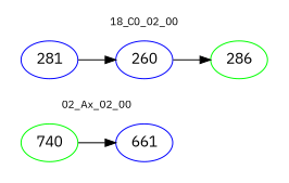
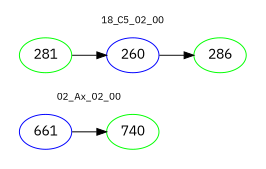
  digraph {
    fontname="IBM Plex Sans"
    rankdir=LR
    node [color=green fontname="IBM Plex Sans"]
    edge [color=black fontname="IBM Plex Sans"]
    n1 [color=blue label=661]
    n2 [label=740]
-   n3 [color=blue label=281]
+   n3 [label=281]
    n4 [color=blue label=260]
    n5 [label=286]
    subgraph cluster_1 {
      color=white
      fontsize=10
      label="02_Ax_02_00"
      n1
      n2
    }
    subgraph cluster_2 {
      color=white
      fontsize=10
-     label="18_C0_02_00"
+     label="18_C5_02_00"
      n3
      n4
      n5
    }
-   n2 -> n1
+   n1 -> n2
    n3 -> n4
    n4 -> n5
  }
